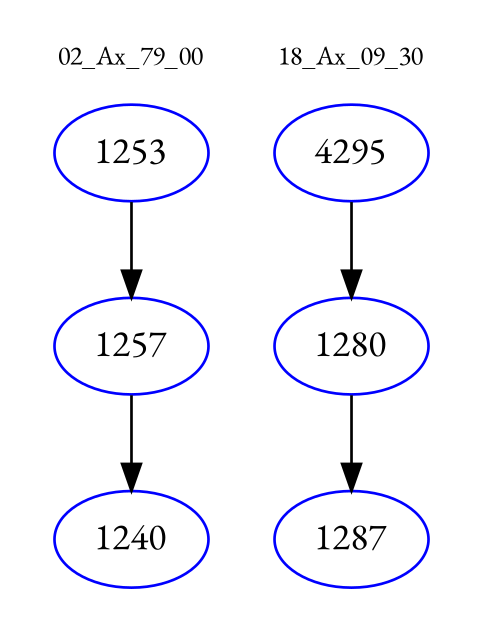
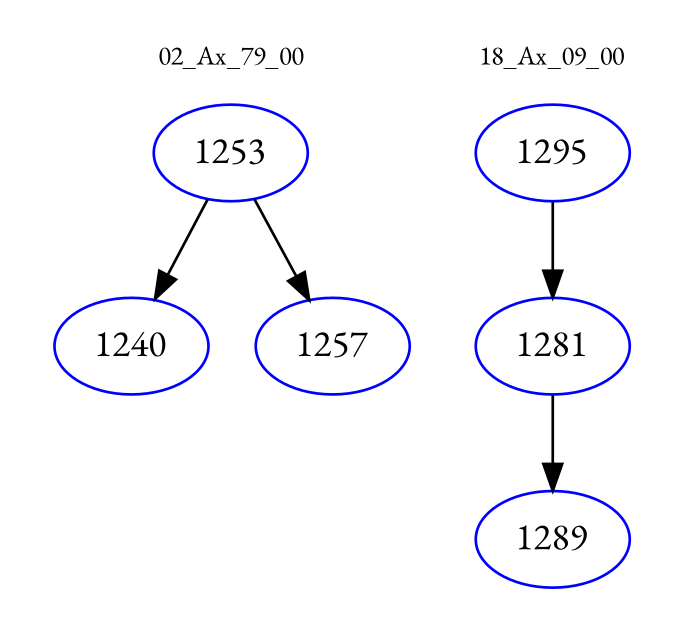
  digraph {
    fontname="EB Garamond"
    node [color=blue fontname="EB Garamond"]
    edge [color=black fontname="EB Garamond"]
    n1 [label=1253]
    n2 [label=1240]
    n3 [label=1257]
-   n4 [label=1280]
-   n5 [label=4295]
-   n6 [label=1287]
+   n4 [label=1281]
+   n5 [label=1295]
+   n6 [label=1289]
    subgraph cluster_1 {
      color=white
      fontsize=10
      label="02_Ax_79_00"
      n1
      n2
      n3
    }
    subgraph cluster_2 {
      color=white
      fontsize=10
-     label="18_Ax_09_30"
+     label="18_Ax_09_00"
      n4
      n5
      n6
    }
-   n3 -> n2
+   n1 -> n2
    n1 -> n3
    n4 -> n6
    n5 -> n4
  }
